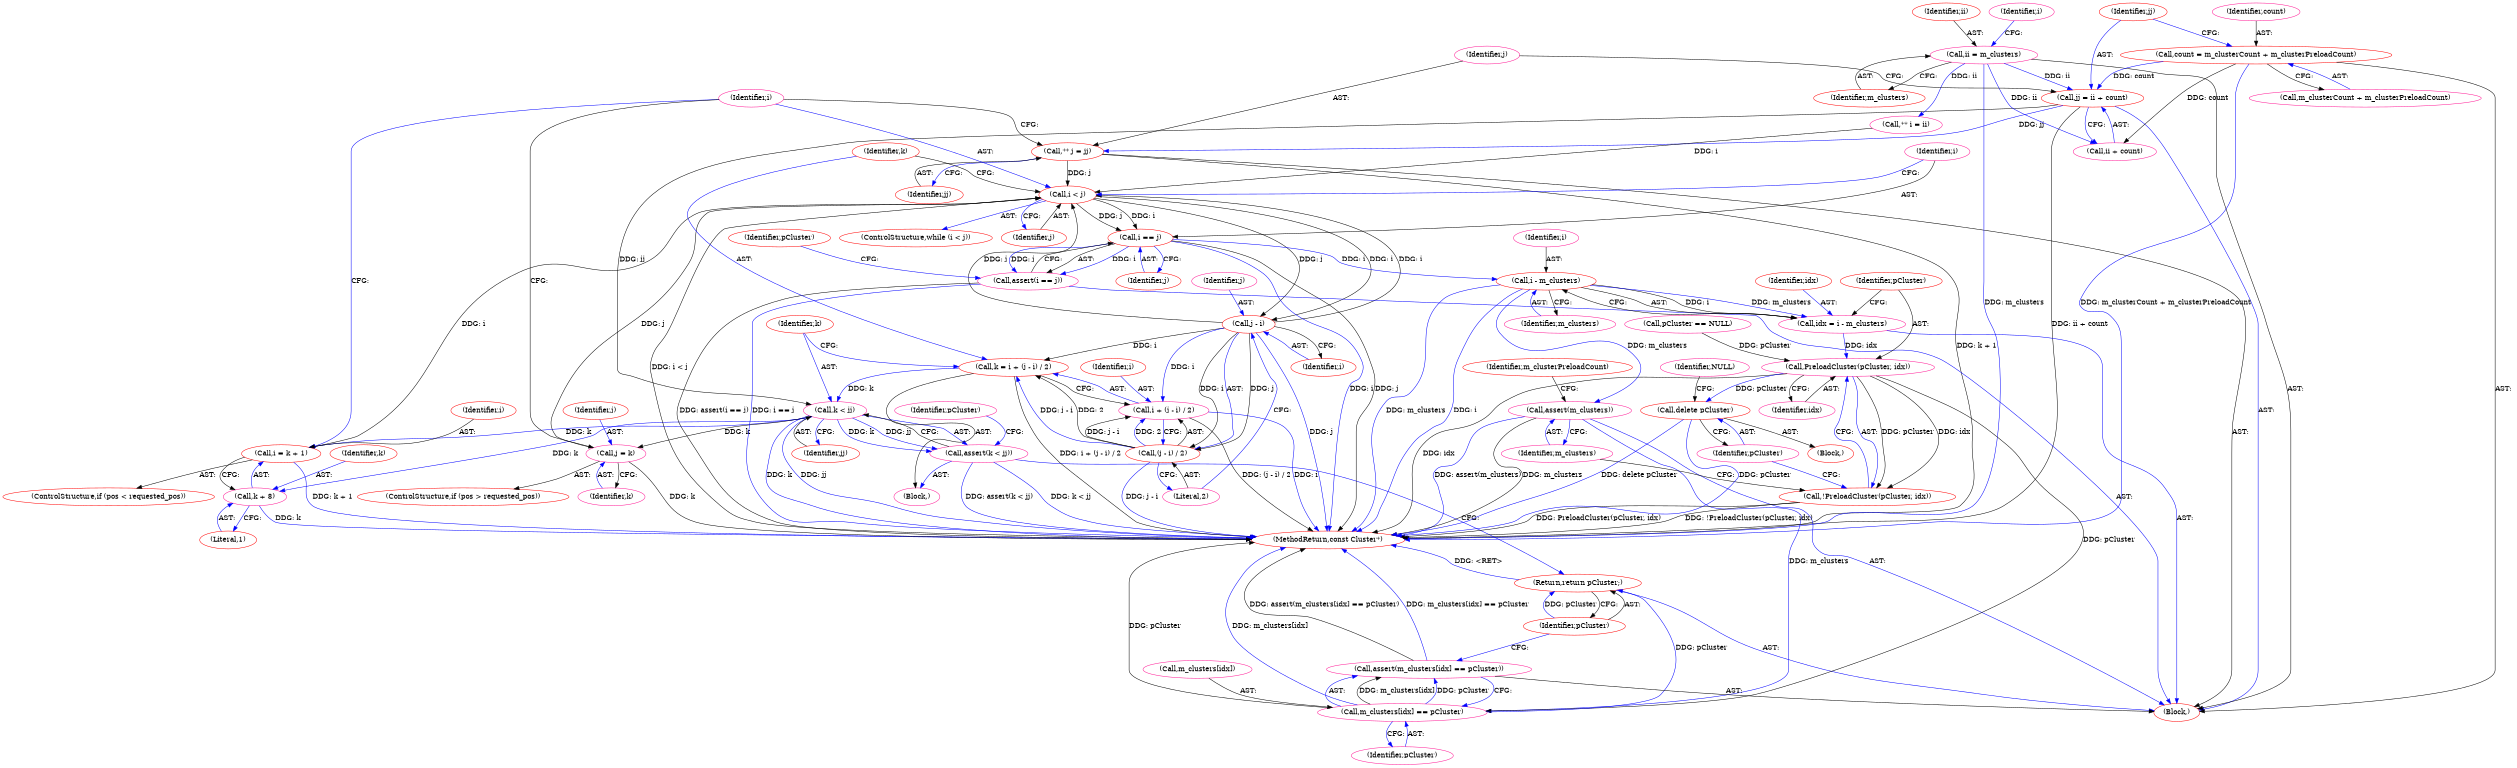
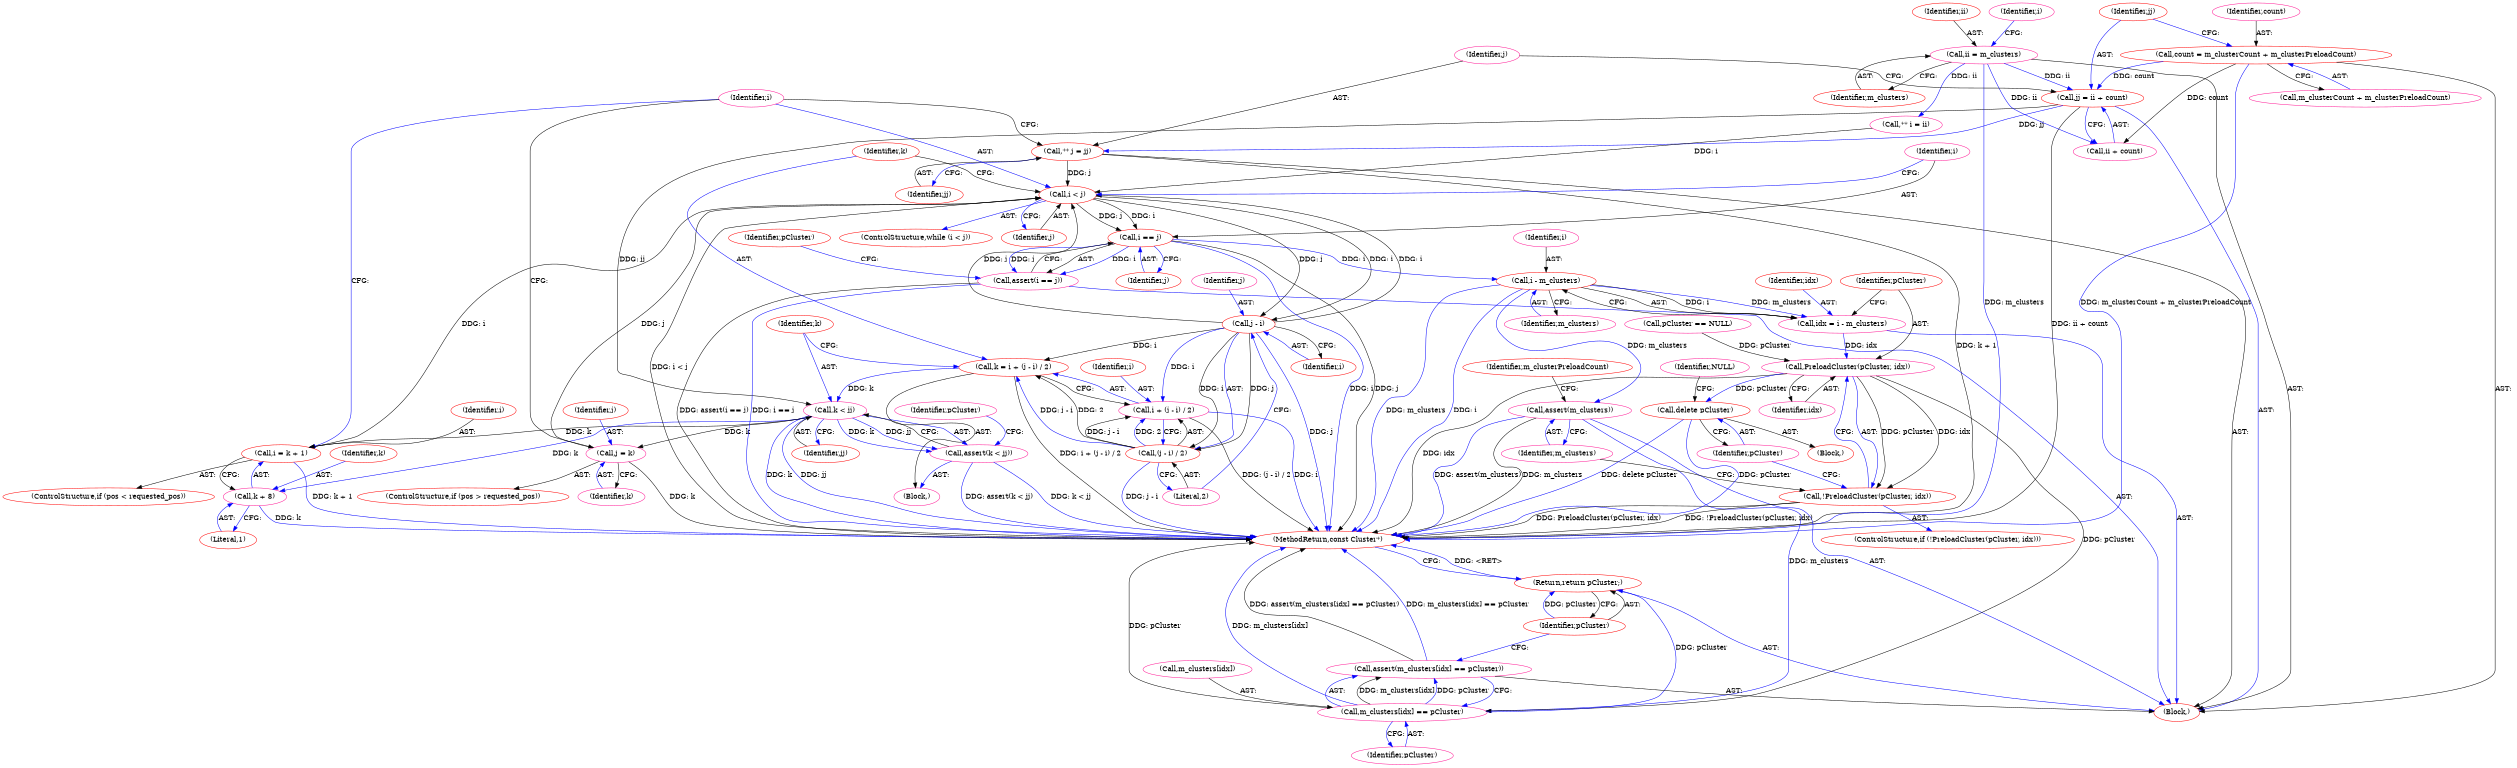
  digraph {
    node [color=red]
    edge [color=blue]
    n1 [label="(Call,jj = ii + count)"]
    n2 [label="(Call,** j = jj)"]
    n3 [color=deeppink label="(Call,k < jj)"]
    n4 [label="(Block,)"]
    n5 [label="(MethodReturn,const Cluster*)"]
    n6 [color=deeppink label="(Call,ii + count)"]
    n7 [label="(Call,i < j)"]
    n8 [label="(Identifier,jj)"]
    n9 [color=deeppink label="(Call,assert(k < jj))"]
    n10 [label="(Call,i = k + 1)"]
    n11 [color=deeppink label="(Call,k + 8)"]
    n12 [color=deeppink label="(Call,j = k)"]
    n13 [label="(Identifier,jj)"]
    n14 [label="(Return,return pCluster;)"]
    n15 [color=deeppink label="(Call,ii = m_clusters)"]
    n16 [color=deeppink label="(Call,** i = ii)"]
    n17 [label="(Identifier,m_clusters)"]
    n18 [label="(Call,count = m_clusterCount + m_clusterPreloadCount)"]
    n19 [color=deeppink label="(Call,m_clusterCount + m_clusterPreloadCount)"]
    n20 [label="(Call,j - i)"]
    n21 [label="(Call,i == j)"]
    n22 [label="(ControlStructure,while (i < j))"]
    n23 [label="(Identifier,j)"]
    n24 [label="(Call,k = i + (j - i) / 2)"]
    n25 [color=deeppink label="(Call,i + (j - i) / 2)"]
    n26 [label="(Call,(j - i) / 2)"]
    n27 [label="(Identifier,i)"]
    n28 [color=deeppink label="(Call,assert(i == j))"]
    n29 [label="(Call,i - m_clusters)"]
    n30 [label="(Identifier,j)"]
    n31 [color=deeppink label="(Block,)"]
    n32 [color=deeppink label="(Literal,2)"]
    n33 [label="(ControlStructure,if (pos < requested_pos))"]
    n34 [label="(Literal,1)"]
    n35 [color=deeppink label="(Identifier,k)"]
    n36 [label="(ControlStructure,if (pos > requested_pos))"]
    n37 [color=deeppink label="(Call,idx = i - m_clusters)"]
    n38 [color=deeppink label="(Call,assert(m_clusters))"]
    n39 [color=deeppink label="(Identifier,m_clusters)"]
    n40 [color=deeppink label="(Call,PreloadCluster(pCluster, idx))"]
    n41 [color=deeppink label="(Call,m_clusters[idx] == pCluster)"]
    n42 [color=deeppink label="(Identifier,m_clusters)"]
    n43 [label="(Call,!PreloadCluster(pCluster, idx))"]
    n44 [label="(Call,delete pCluster)"]
    n45 [color=deeppink label="(Identifier,idx)"]
+   n46 [label="(ControlStructure,if (!PreloadCluster(pCluster, idx)))"]
    n47 [color=deeppink label="(Identifier,pCluster)"]
    n48 [label="(Block,)"]
    n49 [color=deeppink label="(Call,assert(m_clusters[idx] == pCluster))"]
    n50 [color=deeppink label="(Identifier,pCluster)"]
    n51 [label="(Identifier,pCluster)"]
    n52 [color=deeppink label="(Identifier,i)"]
    n53 [label="(Identifier,ii)"]
    n54 [color=deeppink label="(Identifier,j)"]
    n55 [label="(Identifier,k)"]
    n56 [label="(Identifier,k)"]
    n57 [label="(Identifier,i)"]
    n58 [color=deeppink label="(Identifier,j)"]
    n59 [color=deeppink label="(Identifier,NULL)"]
    n60 [label="(Identifier,idx)"]
    n61 [label="(Identifier,pCluster)"]
    n62 [color=deeppink label="(Identifier,i)"]
    n63 [label="(Identifier,i)"]
    n64 [color=deeppink label="(Call,m_clusters[idx])"]
    n65 [color=deeppink label="(Identifier,i)"]
    n66 [color=deeppink label="(Identifier,count)"]
    n67 [label="(Identifier,m_clusterPreloadCount)"]
    n68 [color=deeppink label="(Identifier,i)"]
    n69 [label="(Identifier,pCluster)"]
    n70 [label="(Identifier,j)"]
    n71 [color=deeppink label="(Identifier,pCluster)"]
    n72 [color=deeppink label="(Call,pCluster == NULL)"]
    n73 [label="(Identifier,jj)"]
    n74 [label="(Identifier,k)"]
    n1 -> n2 [label="DDG: jj"]
    n1 -> n3 [color=black label="DDG: jj"]
    n1 -> n4 [label="AST: "]
    n1 -> n5 [color=black label="DDG: ii + count"]
    n1 -> n6 [label="CFG: "]
    n2 -> n4 [color=black label="AST: "]
    n2 -> n5 [color=black label="DDG: k + 1"]
    n2 -> n7 [color=black label="DDG: j"]
    n2 -> n8 [label="CFG: "]
    n3 -> n5 [label="DDG: jj"]
    n3 -> n5 [label="DDG: k"]
    n3 -> n9 [label="AST: "]
    n3 -> n9 [label="DDG: k"]
    n3 -> n9 [label="DDG: jj"]
-   n3 -> n10 [label="DDG: k"]
+   n3 -> n10 [color=black label="DDG: k"]
    n3 -> n11 [label="DDG: k"]
    n3 -> n12 [color=black label="DDG: k"]
    n3 -> n13 [label="CFG: "]
-   n9 -> n14 [label="CFG: "]
+   n5 -> n14 [label="CFG: "]
    n6 -> n1 [label="AST: "]
    n7 -> n5 [color=black label="DDG: i < j"]
    n7 -> n20 [color=black label="DDG: j"]
    n7 -> n20 [color=black label="DDG: i"]
    n7 -> n21 [color=black label="DDG: i"]
    n7 -> n21 [color=black label="DDG: j"]
    n7 -> n22 [label="AST: "]
    n7 -> n23 [label="CFG: "]
    n8 -> n2 [color=black label="AST: "]
    n9 -> n3 [color=black label="CFG: "]
    n9 -> n5 [label="DDG: assert(k < jj)"]
    n9 -> n5 [label="DDG: k < jj"]
    n9 -> n31 [label="AST: "]
    n10 -> n5 [label="DDG: k + 1"]
    n10 -> n7 [color=black label="DDG: i"]
    n10 -> n11 [color=black label="CFG: "]
    n10 -> n33 [color=black label="AST: "]
    n11 -> n5 [label="DDG: k"]
    n11 -> n10 [label="AST: "]
    n11 -> n34 [label="CFG: "]
    n12 -> n5 [color=black label="DDG: k"]
    n12 -> n7 [color=black label="DDG: j"]
    n12 -> n35 [color=black label="CFG: "]
    n12 -> n36 [color=black label="AST: "]
    n13 -> n3 [color=black label="AST: "]
    n14 -> n4 [label="AST: "]
    n14 -> n5 [label="DDG: <RET>"]
    n14 -> n51 [color=black label="CFG: "]
    n15 -> n1 [label="DDG: ii"]
    n15 -> n4 [color=black label="AST: "]
    n15 -> n5 [label="DDG: m_clusters"]
    n15 -> n6 [label="DDG: ii"]
    n15 -> n16 [label="DDG: ii"]
    n15 -> n17 [color=black label="CFG: "]
    n16 -> n7 [color=black label="DDG: i"]
    n17 -> n15 [color=black label="AST: "]
    n18 -> n1 [label="DDG: count"]
    n18 -> n4 [color=black label="AST: "]
    n18 -> n5 [label="DDG: m_clusterCount + m_clusterPreloadCount"]
    n18 -> n6 [color=black label="DDG: count"]
    n18 -> n19 [color=black label="CFG: "]
    n19 -> n18 [label="AST: "]
    n20 -> n5 [label="DDG: j"]
    n20 -> n7 [color=black label="DDG: i"]
    n20 -> n7 [color=black label="DDG: j"]
    n20 -> n24 [color=black label="DDG: i"]
    n20 -> n25 [label="DDG: i"]
    n20 -> n26 [label="AST: "]
    n20 -> n26 [color=black label="DDG: j"]
    n20 -> n26 [color=black label="DDG: i"]
    n20 -> n27 [color=black label="CFG: "]
    n21 -> n5 [label="DDG: i"]
    n21 -> n5 [color=black label="DDG: j"]
    n21 -> n28 [color=black label="AST: "]
    n21 -> n28 [label="DDG: i"]
    n21 -> n28 [label="DDG: j"]
    n21 -> n29 [label="DDG: i"]
    n21 -> n30 [label="CFG: "]
    n23 -> n7 [color=black label="AST: "]
    n24 -> n3 [label="DDG: k"]
    n24 -> n5 [color=black label="DDG: i + (j - i) / 2"]
    n24 -> n25 [color=black label="CFG: "]
    n24 -> n31 [color=black label="AST: "]
    n25 -> n5 [label="DDG: i"]
    n25 -> n5 [color=black label="DDG: (j - i) / 2"]
    n25 -> n24 [label="AST: "]
    n25 -> n26 [label="CFG: "]
    n26 -> n5 [label="DDG: j - i"]
    n26 -> n24 [label="DDG: j - i"]
    n26 -> n24 [color=black label="DDG: 2"]
    n26 -> n25 [color=black label="AST: "]
    n26 -> n25 [color=black label="DDG: j - i"]
    n26 -> n25 [label="DDG: 2"]
    n26 -> n32 [label="CFG: "]
    n27 -> n20 [label="AST: "]
    n28 -> n4 [label="AST: "]
    n28 -> n5 [label="DDG: i == j"]
    n28 -> n5 [color=black label="DDG: assert(i == j)"]
    n28 -> n21 [color=black label="CFG: "]
    n29 -> n5 [label="DDG: m_clusters"]
    n29 -> n5 [label="DDG: i"]
    n29 -> n37 [color=black label="AST: "]
    n29 -> n37 [color=black label="DDG: i"]
    n29 -> n37 [label="DDG: m_clusters"]
    n29 -> n38 [label="DDG: m_clusters"]
    n29 -> n39 [color=black label="CFG: "]
    n30 -> n21 [label="AST: "]
    n32 -> n20 [label="CFG: "]
    n32 -> n26 [color=black label="AST: "]
    n34 -> n11 [label="AST: "]
    n35 -> n12 [label="AST: "]
    n37 -> n4 [label="AST: "]
    n37 -> n29 [color=black label="CFG: "]
    n37 -> n40 [label="DDG: idx"]
    n38 -> n4 [label="AST: "]
    n38 -> n5 [label="DDG: assert(m_clusters)"]
    n38 -> n5 [color=black label="DDG: m_clusters"]
    n38 -> n41 [label="DDG: m_clusters"]
    n38 -> n42 [label="CFG: "]
    n39 -> n29 [label="AST: "]
    n40 -> n5 [color=black label="DDG: idx"]
    n40 -> n41 [color=black label="DDG: pCluster"]
    n40 -> n43 [label="AST: "]
    n40 -> n43 [color=black label="DDG: pCluster"]
    n40 -> n43 [color=black label="DDG: idx"]
    n40 -> n44 [label="DDG: pCluster"]
    n40 -> n45 [color=black label="CFG: "]
    n41 -> n5 [color=black label="DDG: pCluster"]
    n41 -> n5 [label="DDG: m_clusters[idx]"]
    n41 -> n14 [label="DDG: pCluster"]
    n41 -> n49 [label="AST: "]
    n41 -> n49 [color=black label="DDG: m_clusters[idx]"]
    n41 -> n49 [label="DDG: pCluster"]
    n41 -> n50 [label="CFG: "]
    n42 -> n38 [label="AST: "]
    n42 -> n43 [color=black label="CFG: "]
    n43 -> n5 [color=black label="DDG: PreloadCluster(pCluster, idx)"]
    n43 -> n5 [color=black label="DDG: !PreloadCluster(pCluster, idx)"]
    n43 -> n40 [label="CFG: "]
+   n43 -> n46 [label="AST: "]
    n44 -> n5 [label="DDG: delete pCluster"]
    n44 -> n5 [label="DDG: pCluster"]
    n44 -> n47 [color=black label="CFG: "]
    n44 -> n48 [color=black label="AST: "]
    n45 -> n40 [color=black label="AST: "]
    n47 -> n43 [label="CFG: "]
    n47 -> n44 [label="AST: "]
    n49 -> n4 [color=black label="AST: "]
    n49 -> n5 [label="DDG: m_clusters[idx] == pCluster"]
    n49 -> n5 [color=black label="DDG: assert(m_clusters[idx] == pCluster)"]
    n49 -> n41 [label="CFG: "]
    n50 -> n41 [label="AST: "]
    n51 -> n14 [color=black label="AST: "]
    n51 -> n14 [label="DDG: pCluster"]
    n51 -> n49 [label="CFG: "]
    n52 -> n2 [color=black label="CFG: "]
    n52 -> n7 [label="AST: "]
    n52 -> n10 [label="CFG: "]
    n52 -> n12 [color=black label="CFG: "]
    n53 -> n15 [color=black label="AST: "]
    n54 -> n1 [color=black label="CFG: "]
    n54 -> n2 [color=black label="AST: "]
    n55 -> n11 [label="AST: "]
    n56 -> n3 [label="AST: "]
    n56 -> n24 [label="CFG: "]
    n57 -> n25 [label="AST: "]
    n58 -> n20 [label="AST: "]
    n59 -> n44 [color=black label="CFG: "]
    n60 -> n37 [label="AST: "]
    n61 -> n28 [label="CFG: "]
    n62 -> n29 [color=black label="AST: "]
    n63 -> n10 [color=black label="AST: "]
    n64 -> n41 [color=black label="AST: "]
    n65 -> n15 [label="CFG: "]
    n66 -> n18 [color=black label="AST: "]
    n67 -> n38 [color=black label="CFG: "]
    n68 -> n7 [label="CFG: "]
    n68 -> n21 [color=black label="AST: "]
    n69 -> n37 [color=black label="CFG: "]
    n69 -> n40 [color=black label="AST: "]
    n70 -> n12 [label="AST: "]
    n71 -> n9 [label="CFG: "]
    n72 -> n40 [color=black label="DDG: pCluster"]
    n73 -> n1 [label="AST: "]
    n73 -> n18 [label="CFG: "]
    n74 -> n7 [color=black label="CFG: "]
    n74 -> n24 [label="AST: "]
  }
